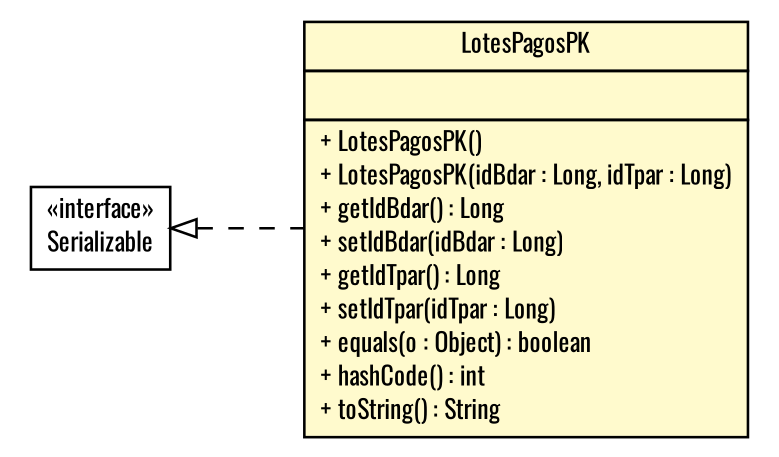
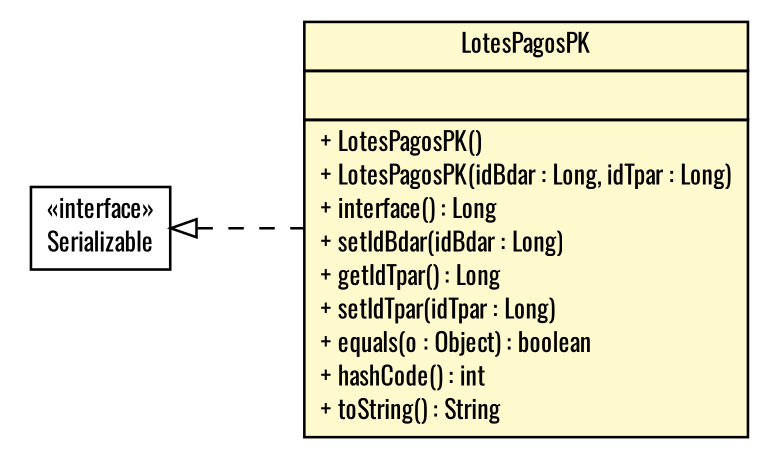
  digraph {
    nodesep=0.25
    ranksep=0.5
    rankdir=LR
    fontname=Oswald
    node [fontcolor=black fontname=Oswald fontsize=10.0 shape=plaintext]
-   n1 [label=<<table title="br.gov.to.sefaz.arr.persistence.entity.LotesPagosPK" border="0" cellborder="1" cellspacing="0" cellpadding="2" port="p" bgcolor="lemonChiffon" href="./LotesPagosPK.html"> 		<tr><td><table border="0" cellspacing="0" cellpadding="1"> <tr><td align="center" balign="center"> LotesPagosPK </td></tr> 		</table></td></tr> 		<tr><td><table border="0" cellspacing="0" cellpadding="1"> <tr><td align="left" balign="left">  </td></tr> 		</table></td></tr> 		<tr><td><table border="0" cellspacing="0" cellpadding="1"> <tr><td align="left" balign="left"> + LotesPagosPK() </td></tr> <tr><td align="left" balign="left"> + LotesPagosPK(idBdar : Long, idTpar : Long) </td></tr> <tr><td align="left" balign="left"> + getIdBdar() : Long </td></tr> <tr><td align="left" balign="left"> + setIdBdar(idBdar : Long) </td></tr> <tr><td align="left" balign="left"> + getIdTpar() : Long </td></tr> <tr><td align="left" balign="left"> + setIdTpar(idTpar : Long) </td></tr> <tr><td align="left" balign="left"> + equals(o : Object) : boolean </td></tr> <tr><td align="left" balign="left"> + hashCode() : int </td></tr> <tr><td align="left" balign="left"> + toString() : String </td></tr> 		</table></td></tr> 		</table>>]
+   n1 [label=<<table title="br.gov.to.sefaz.arr.persistence.entity.LotesPagosPK" border="0" cellborder="1" cellspacing="0" cellpadding="2" port="p" bgcolor="lemonChiffon" href="./LotesPagosPK.html"> 		<tr><td><table border="0" cellspacing="0" cellpadding="1"> <tr><td align="center" balign="center"> LotesPagosPK </td></tr> 		</table></td></tr> 		<tr><td><table border="0" cellspacing="0" cellpadding="1"> <tr><td align="left" balign="left">  </td></tr> 		</table></td></tr> 		<tr><td><table border="0" cellspacing="0" cellpadding="1"> <tr><td align="left" balign="left"> + LotesPagosPK() </td></tr> <tr><td align="left" balign="left"> + LotesPagosPK(idBdar : Long, idTpar : Long) </td></tr> <tr><td align="left" balign="left"> + interface() : Long </td></tr> <tr><td align="left" balign="left"> + setIdBdar(idBdar : Long) </td></tr> <tr><td align="left" balign="left"> + getIdTpar() : Long </td></tr> <tr><td align="left" balign="left"> + setIdTpar(idTpar : Long) </td></tr> <tr><td align="left" balign="left"> + equals(o : Object) : boolean </td></tr> <tr><td align="left" balign="left"> + hashCode() : int </td></tr> <tr><td align="left" balign="left"> + toString() : String </td></tr> 		</table></td></tr> 		</table>>]
    n2 [label=<<table title="java.io.Serializable" border="0" cellborder="1" cellspacing="0" cellpadding="2" port="p" href="http://java.sun.com/j2se/1.4.2/docs/api/java/io/Serializable.html"> 		<tr><td><table border="0" cellspacing="0" cellpadding="1"> <tr><td align="center" balign="center"> &#171;interface&#187; </td></tr> <tr><td align="center" balign="center"> Serializable </td></tr> 		</table></td></tr> 		</table>>]
    n2 -> n1 [arrowtail=empty dir=back fontname=Oswald fontsize=10 headport=p labelfontname=arial labelfontsize=10 style=dashed tailport=p]
  }
